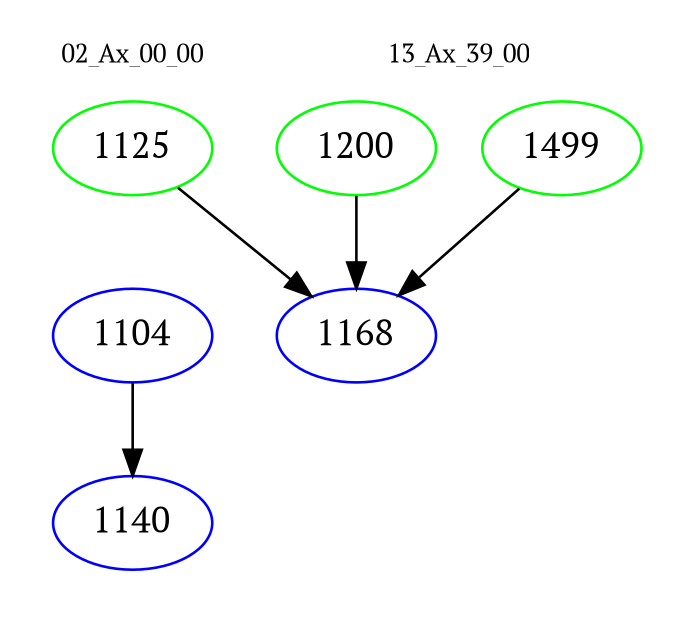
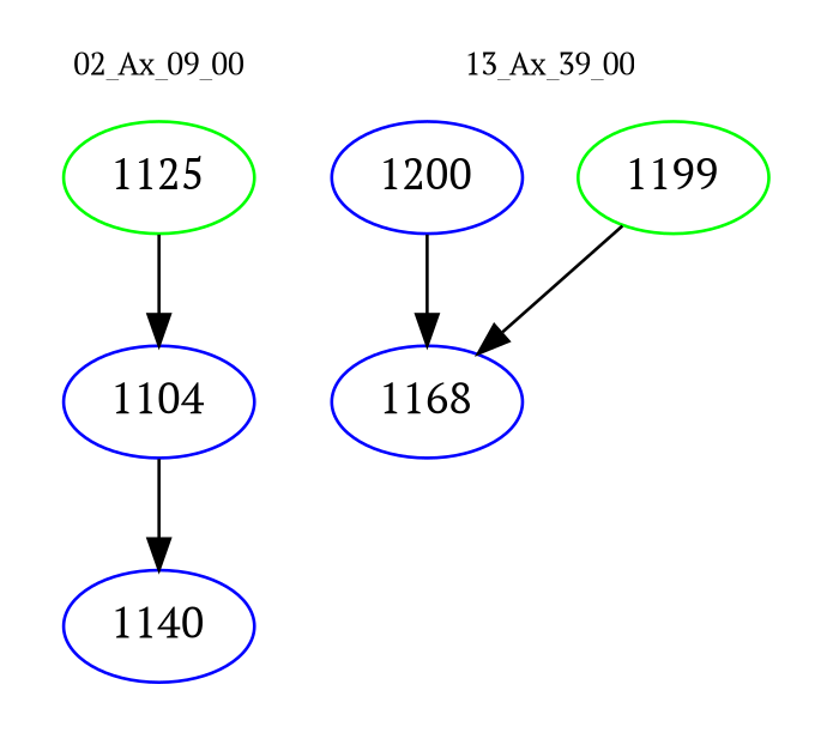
  digraph {
    fontname="PT Serif"
    node [color=blue fontname="PT Serif"]
    edge [color=black fontname="PT Serif"]
    n1 [color=green label=1125]
    n2 [label=1104]
    n3 [label=1140]
-   n4 [color=green label=1499]
+   n4 [color=green label=1199]
    n5 [label=1168]
-   n6 [color=green label=1200]
+   n6 [label=1200]
    subgraph cluster_1 {
      color=white
      fontsize=10
-     label="02_Ax_00_00"
+     label="02_Ax_09_00"
      n1
      n2
      n3
    }
    subgraph cluster_2 {
      color=white
      fontsize=10
      label="13_Ax_39_00"
      n4
      n5
      n6
    }
-   n1 -> n5
+   n1 -> n2
    n2 -> n3
    n4 -> n5
    n6 -> n5
  }
